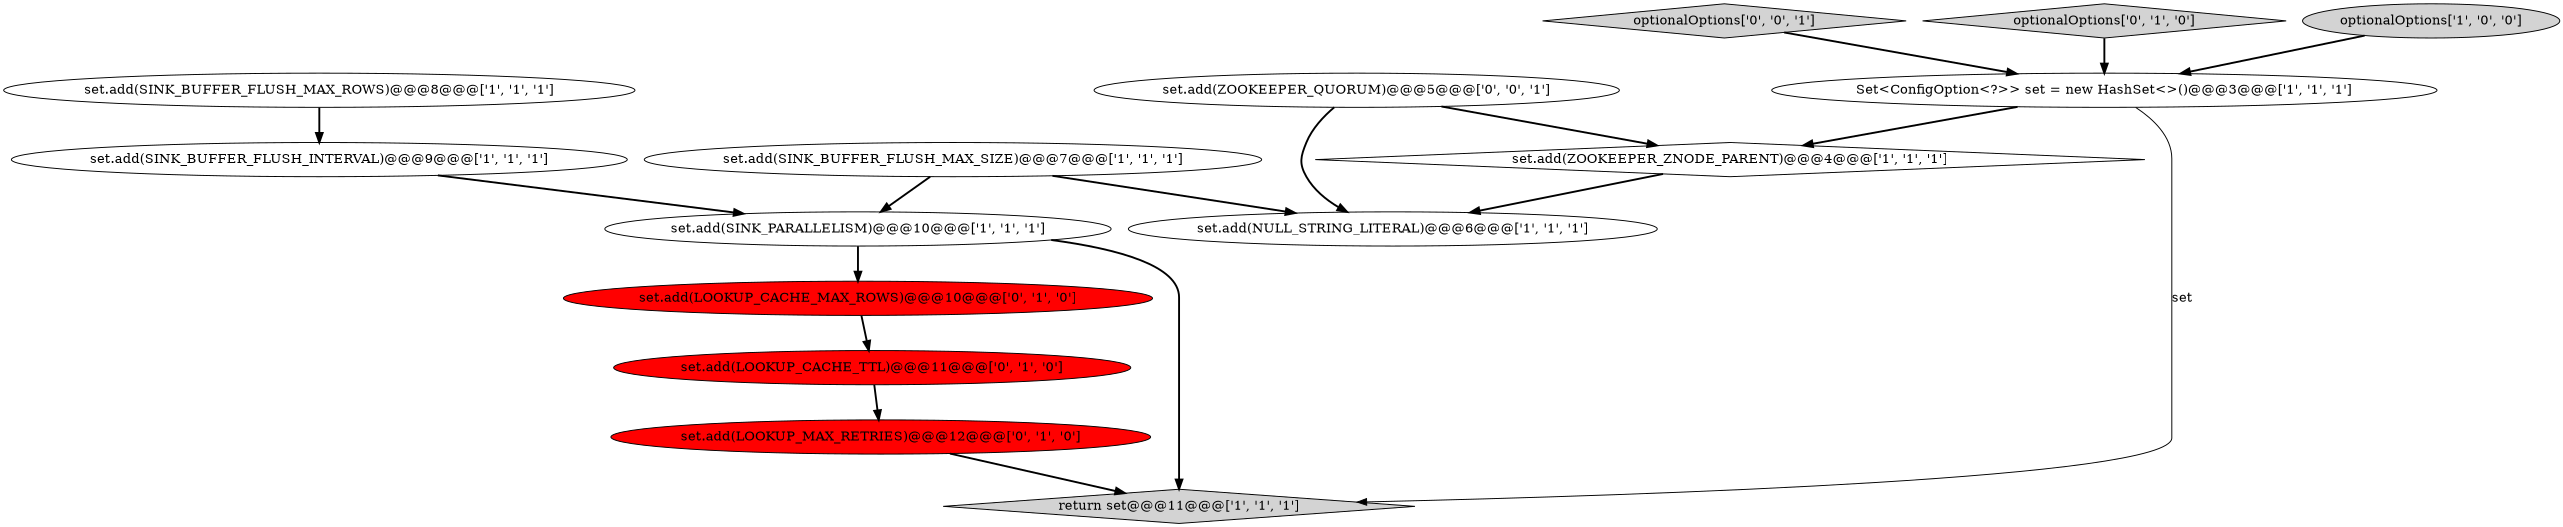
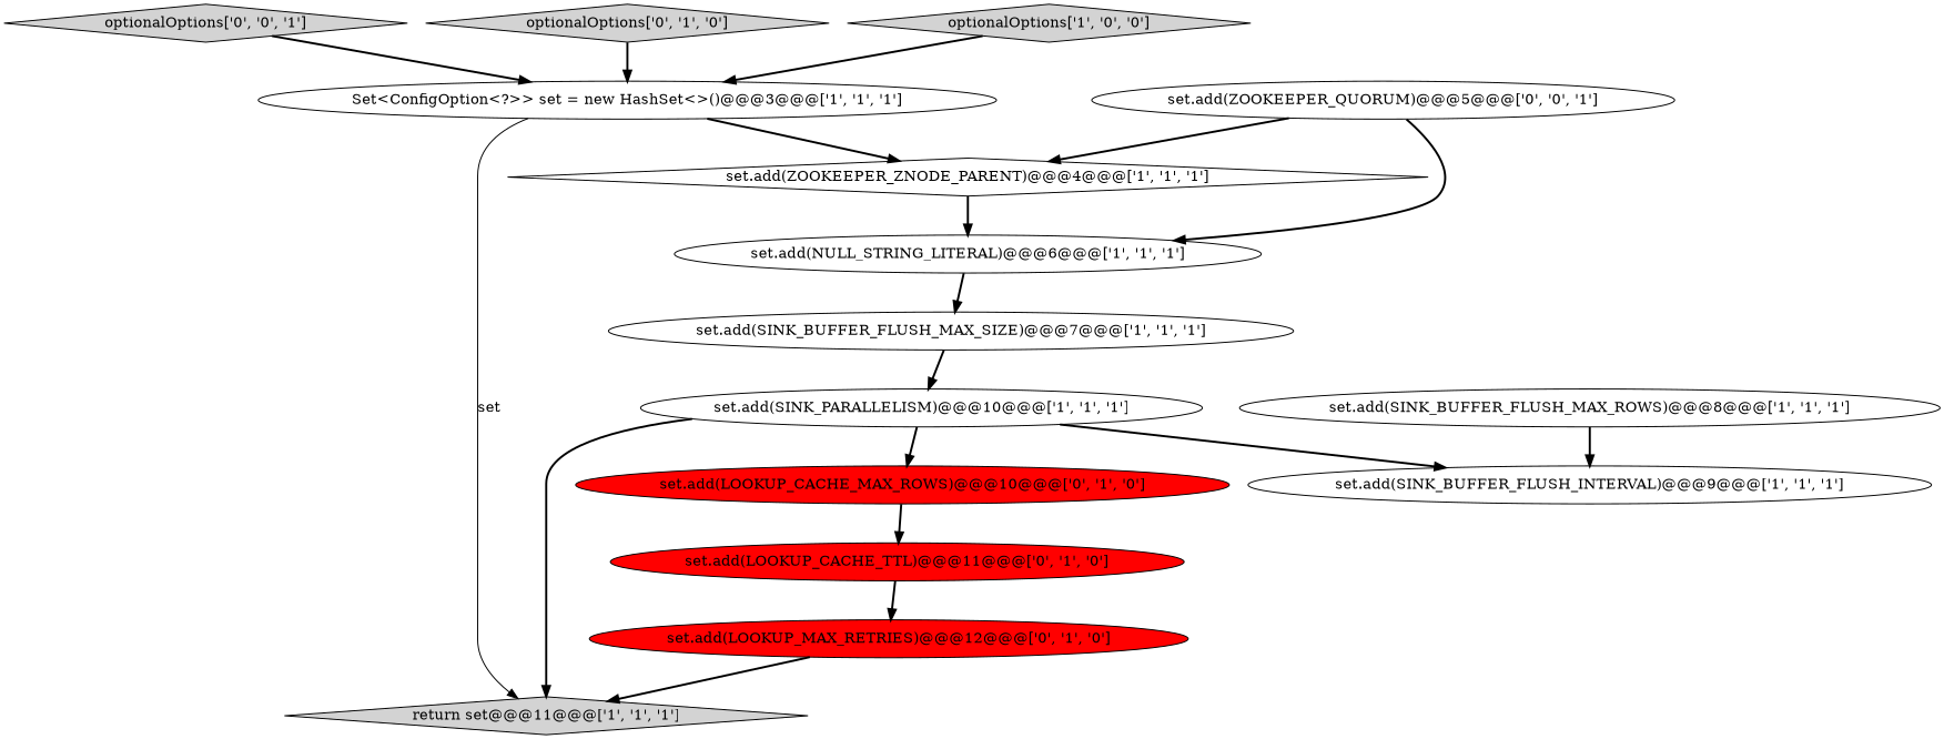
  digraph {
    node [fillcolor=white shape=ellipse style=filled]
    edge [style=bold]
    n1 [label="Set<ConfigOption<?>> set = new HashSet<>()@@@3@@@['1', '1', '1']"]
    n2 [fillcolor=lightgray label="return set@@@11@@@['1', '1', '1']" shape=diamond]
    n3 [label="set.add(ZOOKEEPER_ZNODE_PARENT)@@@4@@@['1', '1', '1']" shape=diamond]
    n4 [label="set.add(NULL_STRING_LITERAL)@@@6@@@['1', '1', '1']"]
    n5 [label="set.add(SINK_PARALLELISM)@@@10@@@['1', '1', '1']"]
    n6 [fillcolor=red label="set.add(LOOKUP_CACHE_MAX_ROWS)@@@10@@@['0', '1', '0']"]
    n7 [fillcolor=red label="set.add(LOOKUP_CACHE_TTL)@@@11@@@['0', '1', '0']"]
    n8 [label="set.add(SINK_BUFFER_FLUSH_MAX_SIZE)@@@7@@@['1', '1', '1']"]
    n9 [label="set.add(SINK_BUFFER_FLUSH_MAX_ROWS)@@@8@@@['1', '1', '1']"]
    n10 [label="set.add(SINK_BUFFER_FLUSH_INTERVAL)@@@9@@@['1', '1', '1']"]
    n11 [label="set.add(ZOOKEEPER_QUORUM)@@@5@@@['0', '0', '1']"]
    n12 [fillcolor=lightgray label="optionalOptions['0', '0', '1']" shape=diamond]
    n13 [fillcolor=red label="set.add(LOOKUP_MAX_RETRIES)@@@12@@@['0', '1', '0']"]
    n14 [fillcolor=lightgray label="optionalOptions['0', '1', '0']" shape=diamond]
-   n15 [fillcolor=lightgray label="optionalOptions['1', '0', '0']"]
+   n15 [fillcolor=lightgray label="optionalOptions['1', '0', '0']" shape=diamond]
    n1 -> n2 [label=set style=solid]
    n1 -> n3
    n3 -> n4
-   n8 -> n4
+   n4 -> n8
    n5 -> n2
    n5 -> n6
    n6 -> n7
    n7 -> n13
    n8 -> n5
    n9 -> n10
-   n10 -> n5
+   n5 -> n10
    n11 -> n3
    n11 -> n4
    n12 -> n1
    n13 -> n2
    n14 -> n1
    n15 -> n1
  }
